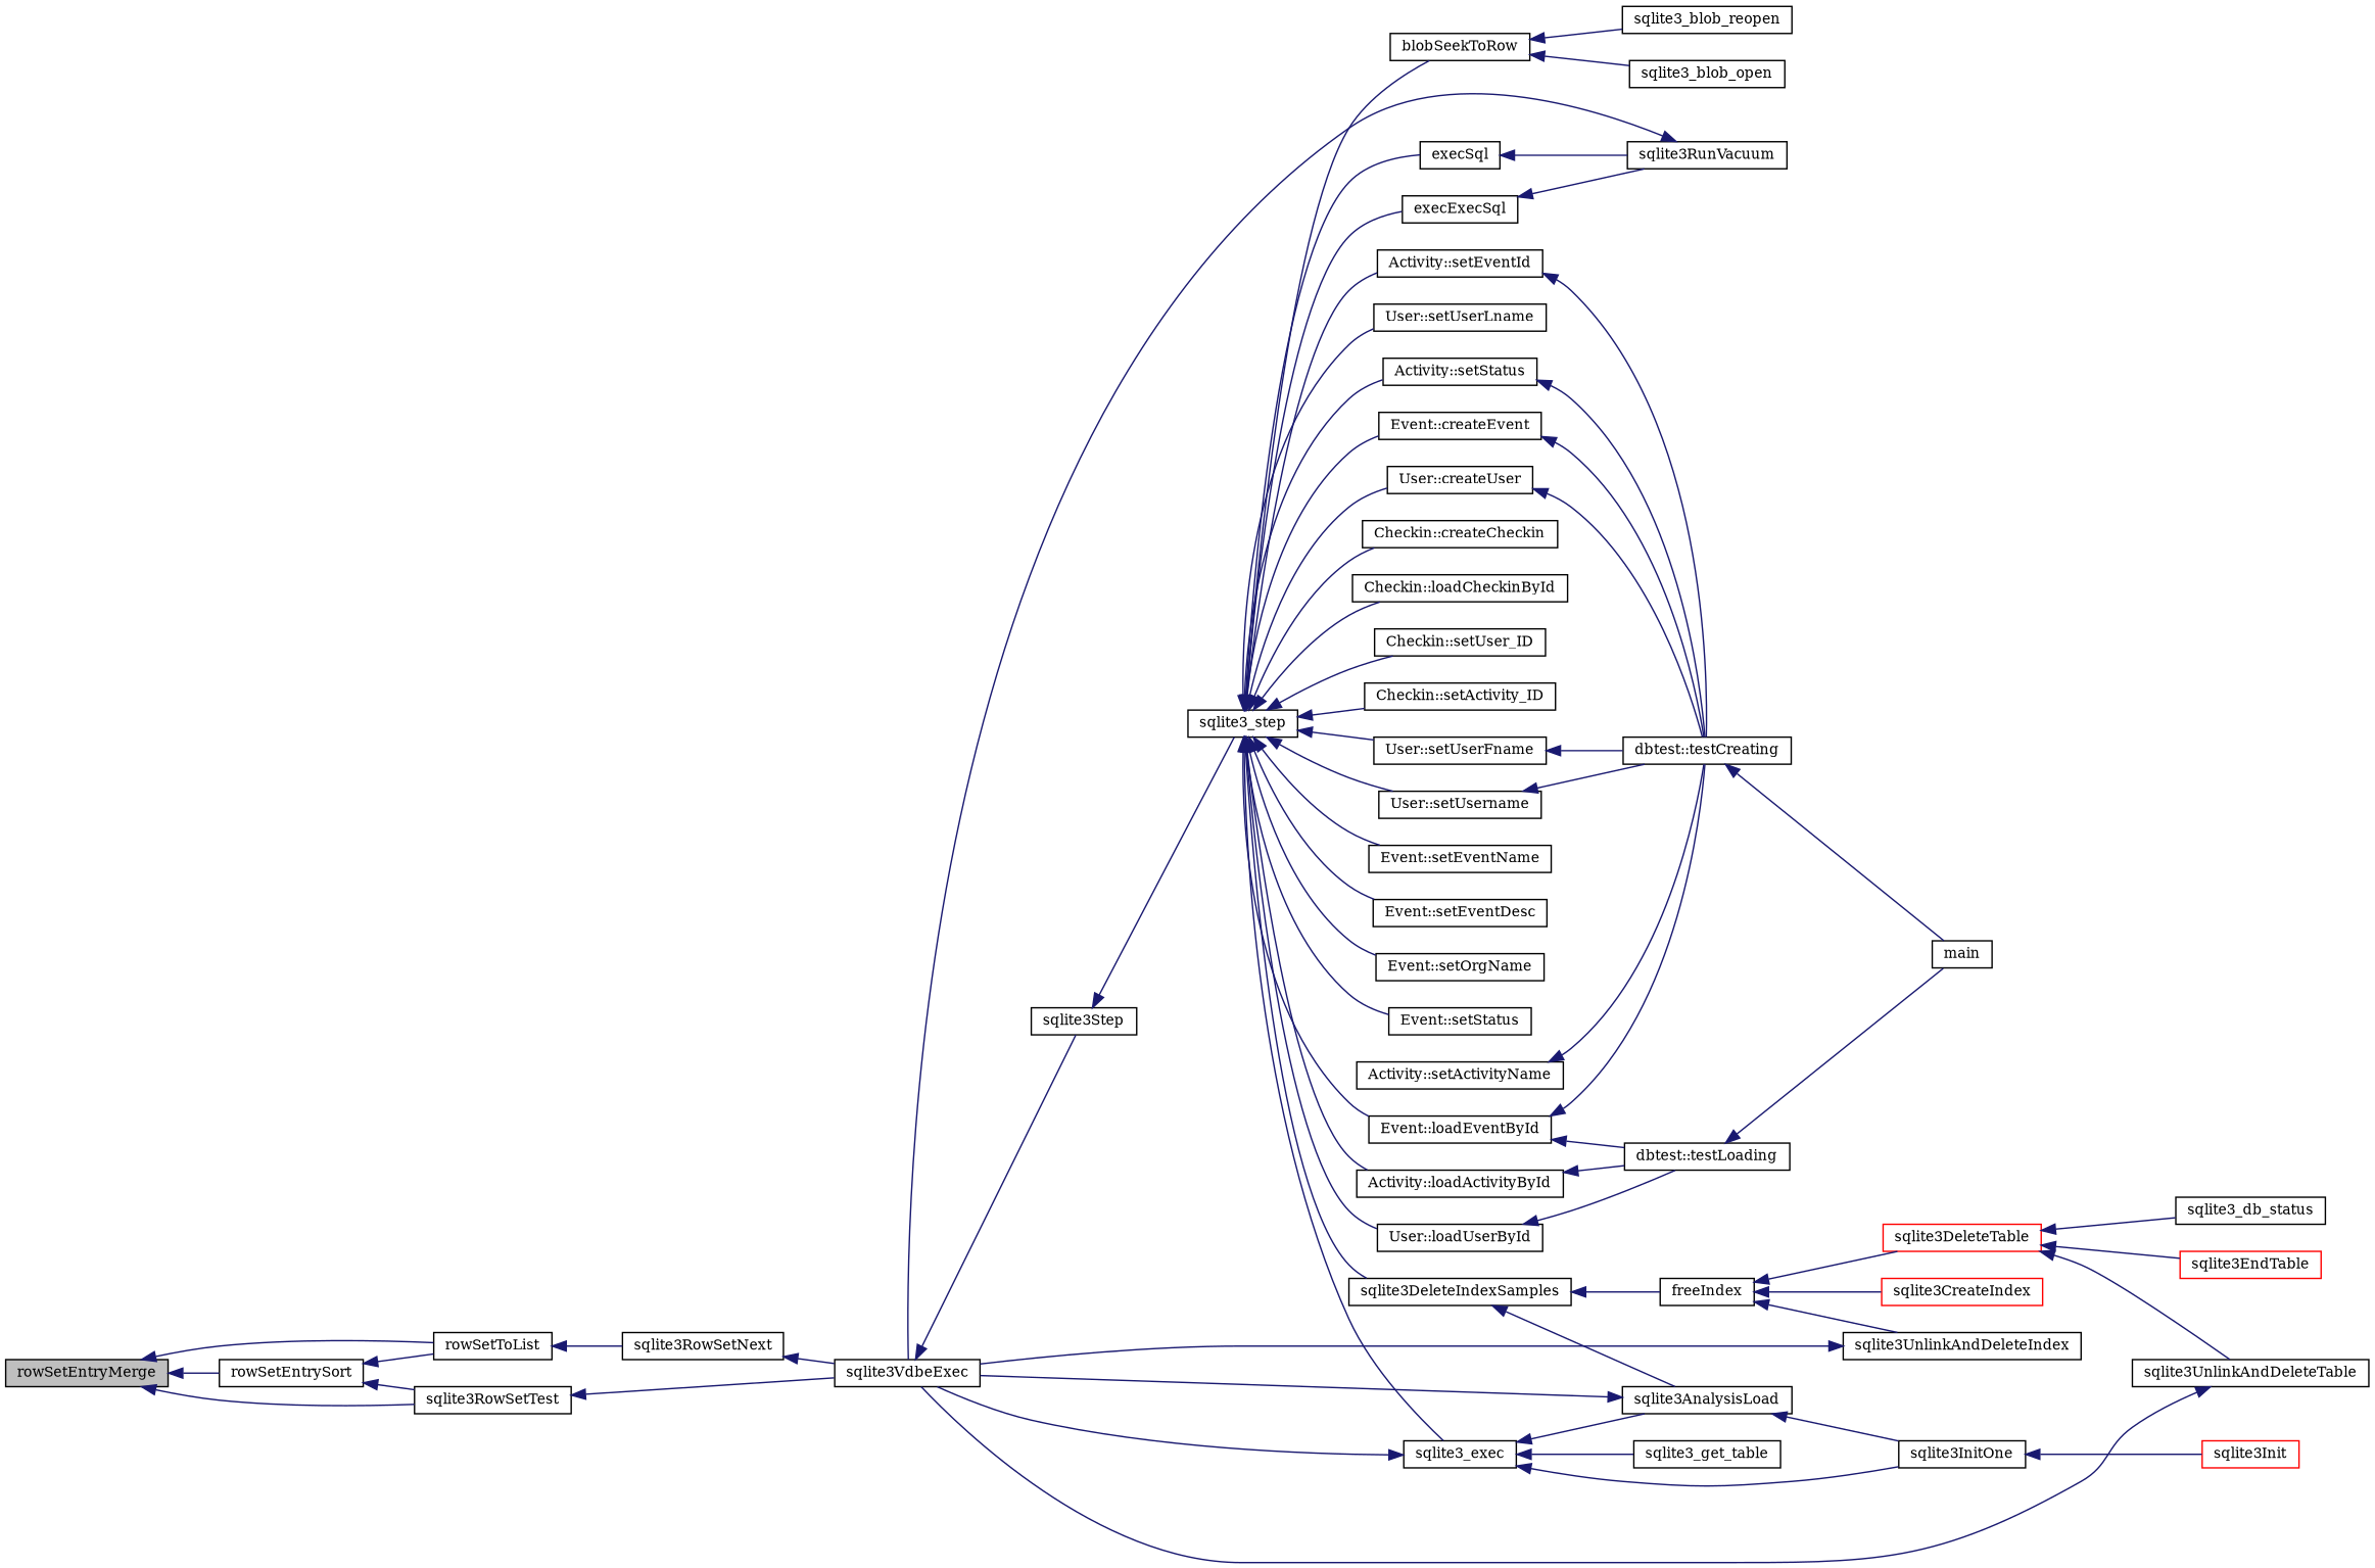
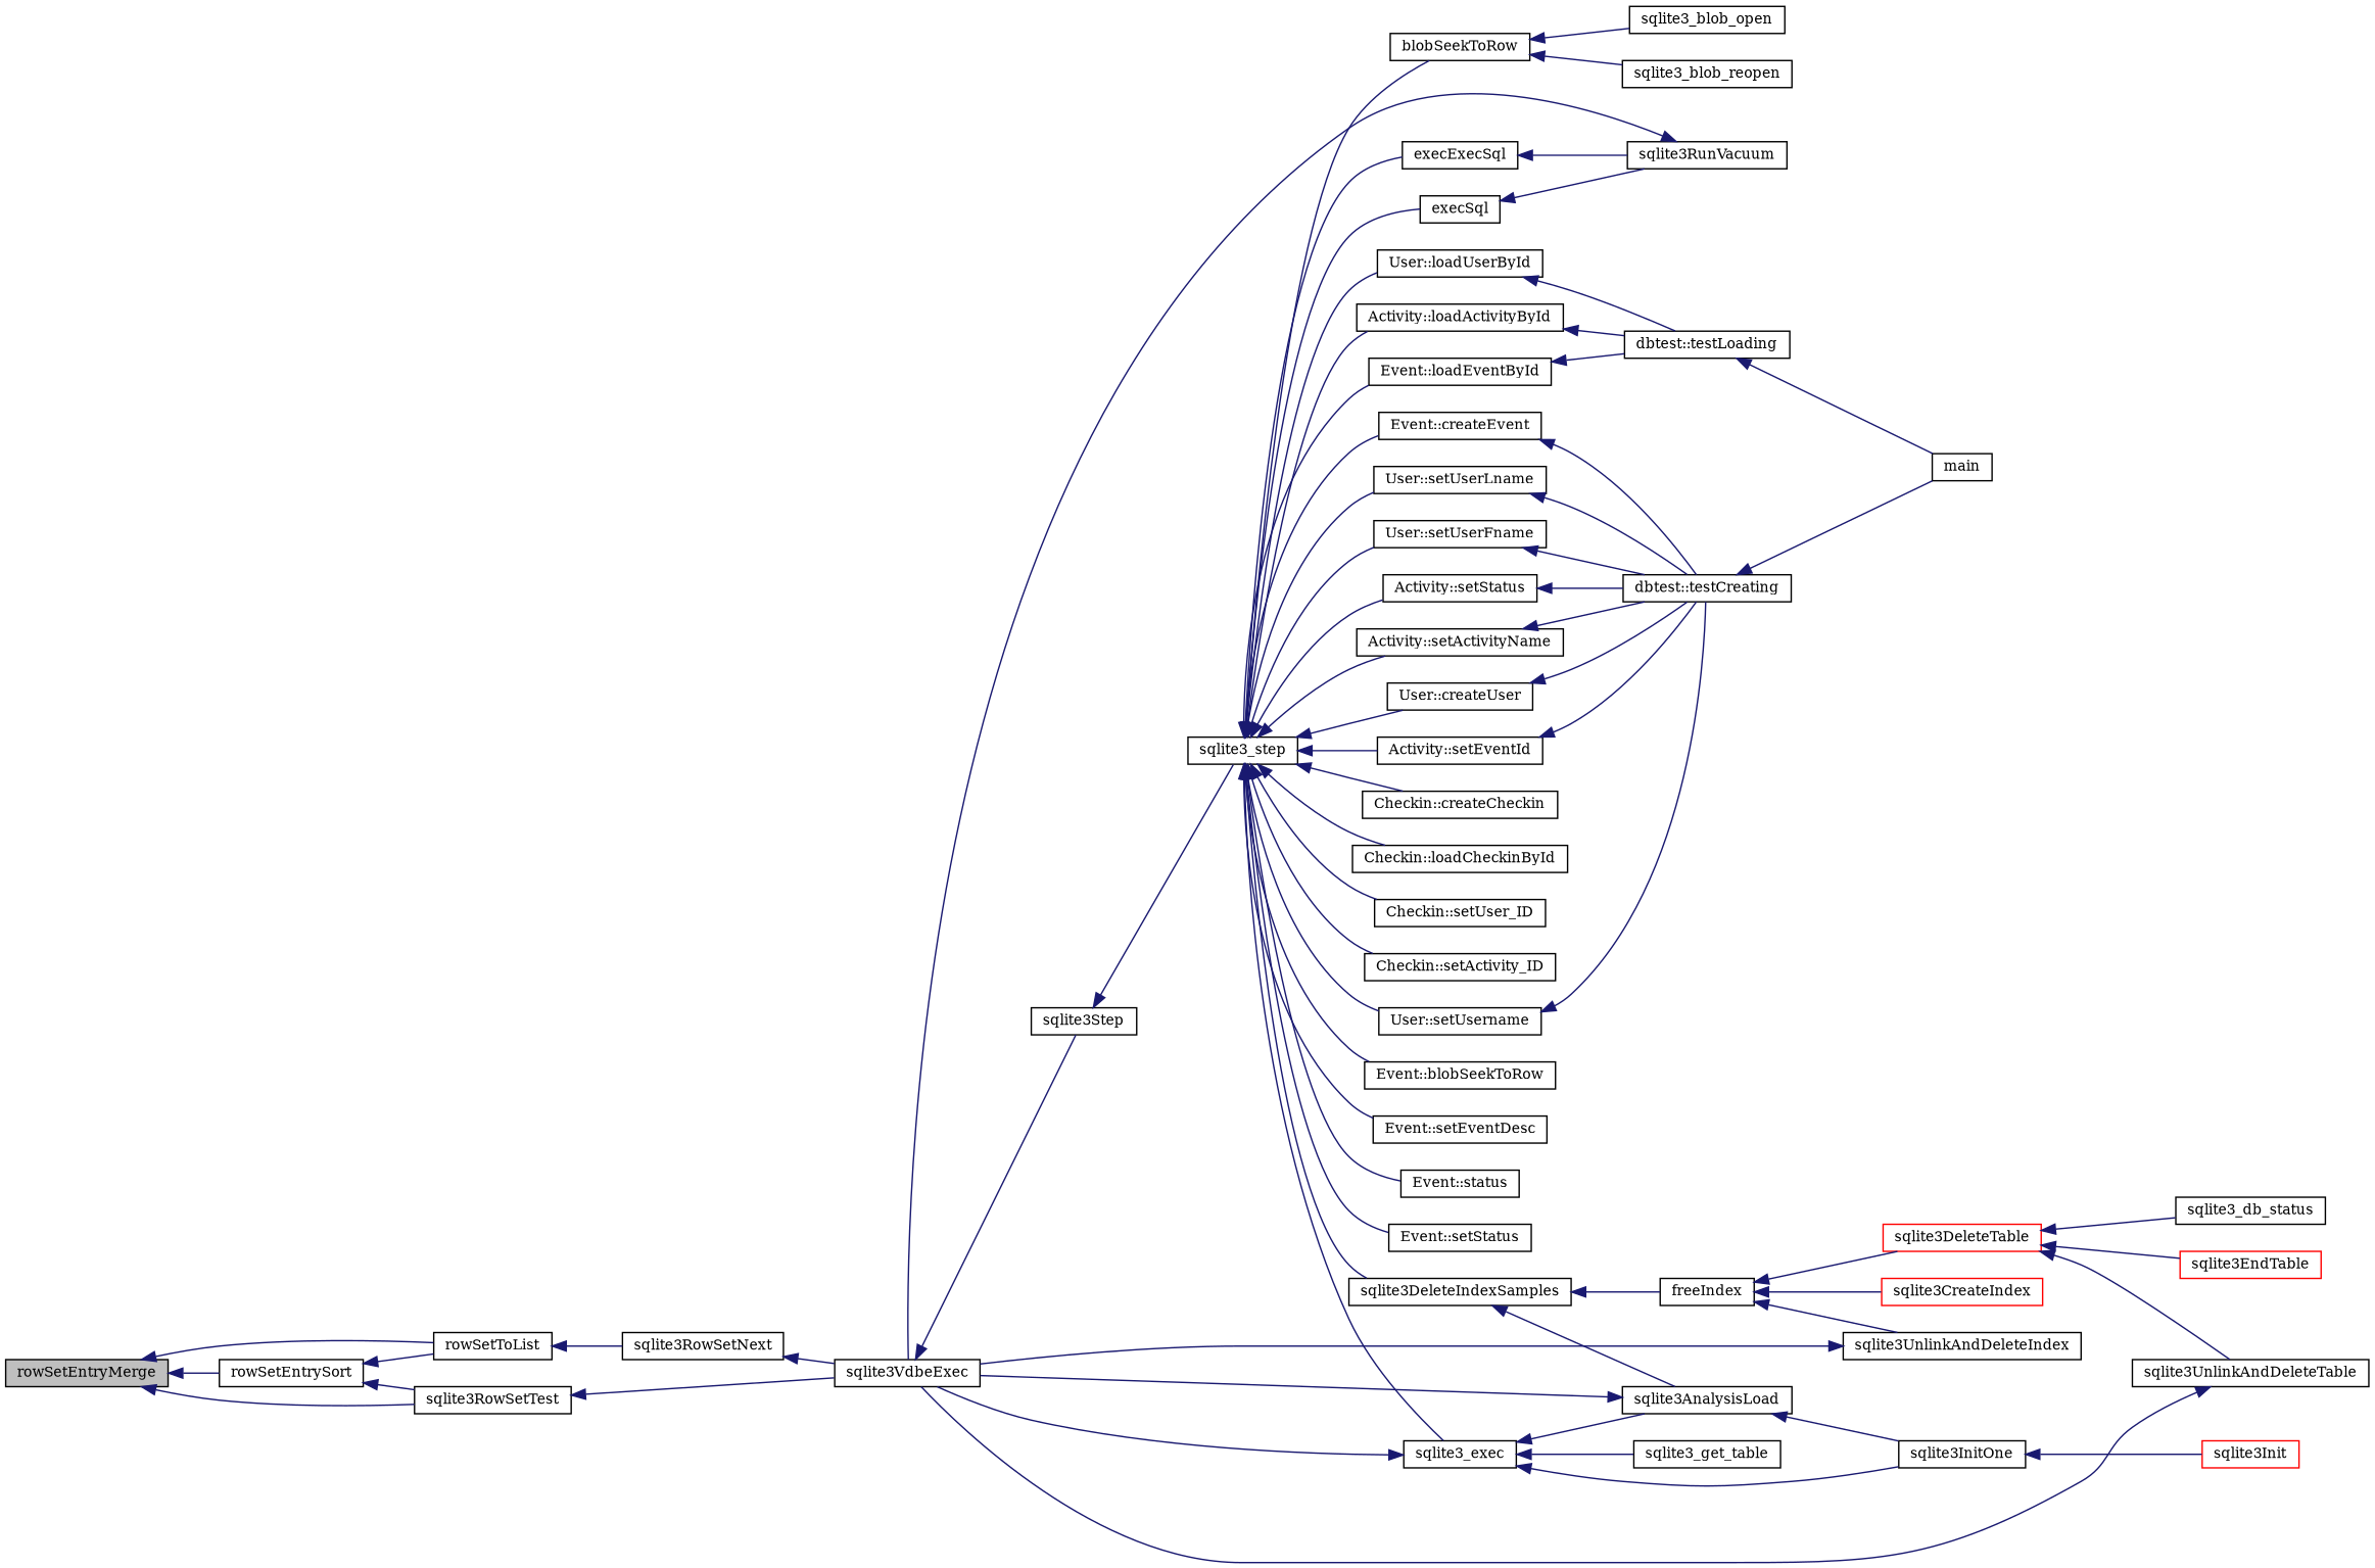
  digraph {
    fontname="DejaVu Serif"
    rankdir=LR
    node [color=black fillcolor=white fontname="DejaVu Serif" fontsize=10 shape=record style=filled]
    edge [color=midnightblue dir=back fontname="DejaVu Serif" fontsize=10 labelfontname=FreeSans labelfontsize=10 style=solid]
    n1 [fillcolor=grey75 fontcolor=black height=0.2 label=rowSetEntryMerge width=0.4]
    n2 [height=0.2 label=rowSetEntrySort width=0.4]
    n3 [height=0.2 label=rowSetToList width=0.4]
    n4 [height=0.2 label=sqlite3RowSetTest width=0.4]
    n5 [height=0.2 label=sqlite3RowSetNext width=0.4]
    n6 [height=0.2 label=sqlite3VdbeExec width=0.4]
    n7 [height=0.2 label=sqlite3Step width=0.4]
    n8 [height=0.2 label=sqlite3_step width=0.4]
    n9 [height=0.2 label="Activity::loadActivityById" width=0.4]
    n10 [height=0.2 label="Activity::setEventId" width=0.4]
    n11 [height=0.2 label="Activity::setActivityName" width=0.4]
    n12 [height=0.2 label="Activity::setStatus" width=0.4]
    n13 [height=0.2 label="Checkin::createCheckin" width=0.4]
    n14 [height=0.2 label="Checkin::loadCheckinById" width=0.4]
    n15 [height=0.2 label="Checkin::setUser_ID" width=0.4]
    n16 [height=0.2 label="Checkin::setActivity_ID" width=0.4]
    n17 [height=0.2 label="Event::createEvent" width=0.4]
    n18 [height=0.2 label="Event::loadEventById" width=0.4]
-   n19 [height=0.2 label="Event::setEventName" width=0.4]
+   n19 [height=0.2 label="Event::blobSeekToRow" width=0.4]
    n20 [height=0.2 label="Event::setEventDesc" width=0.4]
-   n21 [height=0.2 label="Event::setOrgName" width=0.4]
+   n21 [height=0.2 label="Event::status" width=0.4]
    n22 [height=0.2 label="Event::setStatus" width=0.4]
    n23 [height=0.2 label=blobSeekToRow width=0.4]
    n24 [height=0.2 label=sqlite3DeleteIndexSamples width=0.4]
    n25 [height=0.2 label=sqlite3_exec width=0.4]
    n26 [height=0.2 label=execSql width=0.4]
    n27 [height=0.2 label=execExecSql width=0.4]
    n28 [height=0.2 label="User::createUser" width=0.4]
    n29 [height=0.2 label="User::loadUserById" width=0.4]
    n30 [height=0.2 label="User::setUsername" width=0.4]
    n31 [height=0.2 label="User::setUserFname" width=0.4]
    n32 [height=0.2 label="User::setUserLname" width=0.4]
    n33 [height=0.2 label="dbtest::testLoading" width=0.4]
    n34 [height=0.2 label="dbtest::testCreating" width=0.4]
    n35 [height=0.2 label=sqlite3_blob_open width=0.4]
    n36 [height=0.2 label=sqlite3_blob_reopen width=0.4]
    n37 [height=0.2 label=sqlite3AnalysisLoad width=0.4]
    n38 [height=0.2 label=freeIndex width=0.4]
    n39 [height=0.2 label=sqlite3InitOne width=0.4]
    n40 [height=0.2 label=sqlite3_get_table width=0.4]
    n41 [height=0.2 label=sqlite3RunVacuum width=0.4]
    n42 [height=0.2 label=main width=0.4]
    n43 [height=0.2 label=sqlite3UnlinkAndDeleteIndex width=0.4]
    n44 [color=red height=0.2 label=sqlite3DeleteTable width=0.4]
    n45 [color=red height=0.2 label=sqlite3CreateIndex width=0.4]
    n46 [color=red height=0.2 label=sqlite3Init width=0.4]
    n47 [height=0.2 label=sqlite3_db_status width=0.4]
    n48 [height=0.2 label=sqlite3UnlinkAndDeleteTable width=0.4]
    n49 [color=red height=0.2 label=sqlite3EndTable width=0.4]
    n1 -> n2
    n1 -> n3
    n1 -> n4
    n2 -> n3
    n2 -> n4
    n3 -> n5
    n4 -> n6
    n5 -> n6
    n6 -> n7
    n7 -> n8
    n8 -> n9
    n8 -> n10
+   n8 -> n11
    n8 -> n12
    n8 -> n13
    n8 -> n14
    n8 -> n15
    n8 -> n16
    n8 -> n17
    n8 -> n18
    n8 -> n19
    n8 -> n20
    n8 -> n21
    n8 -> n22
    n8 -> n23
    n8 -> n24
    n8 -> n25
    n8 -> n26
    n8 -> n27
    n8 -> n28
    n8 -> n29
    n8 -> n30
    n8 -> n31
    n8 -> n32
    n9 -> n33
    n10 -> n34
    n11 -> n34
    n12 -> n34
    n17 -> n34
    n18 -> n33
    n23 -> n35
    n23 -> n36
    n24 -> n37
    n24 -> n38
    n25 -> n6
    n25 -> n37
    n25 -> n39
    n25 -> n40
    n26 -> n41
    n27 -> n41
    n28 -> n34
    n29 -> n33
    n30 -> n34
    n31 -> n34
-   n18 -> n34
+   n32 -> n34
    n33 -> n42
    n34 -> n42
    n37 -> n6
    n37 -> n39
    n38 -> n43
    n38 -> n44
    n38 -> n45
    n39 -> n46
    n41 -> n6
    n43 -> n6
    n44 -> n47
    n44 -> n48
    n44 -> n49
    n48 -> n6
  }
